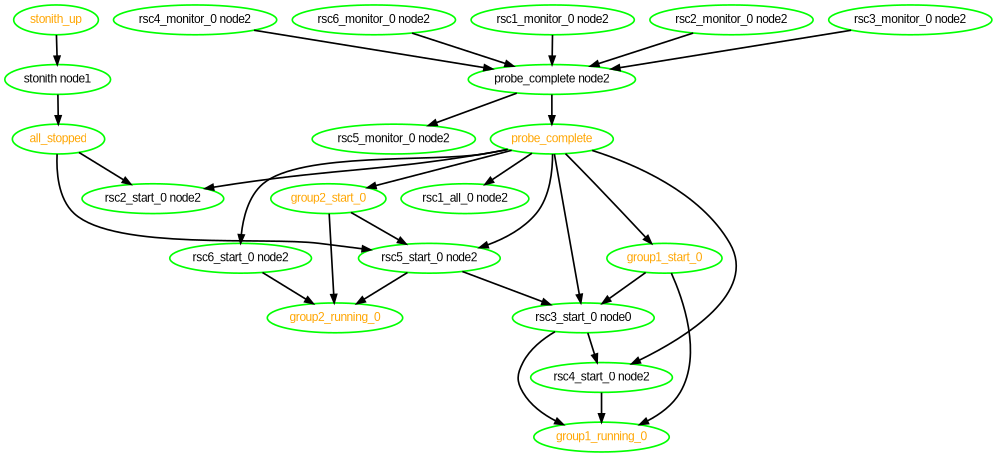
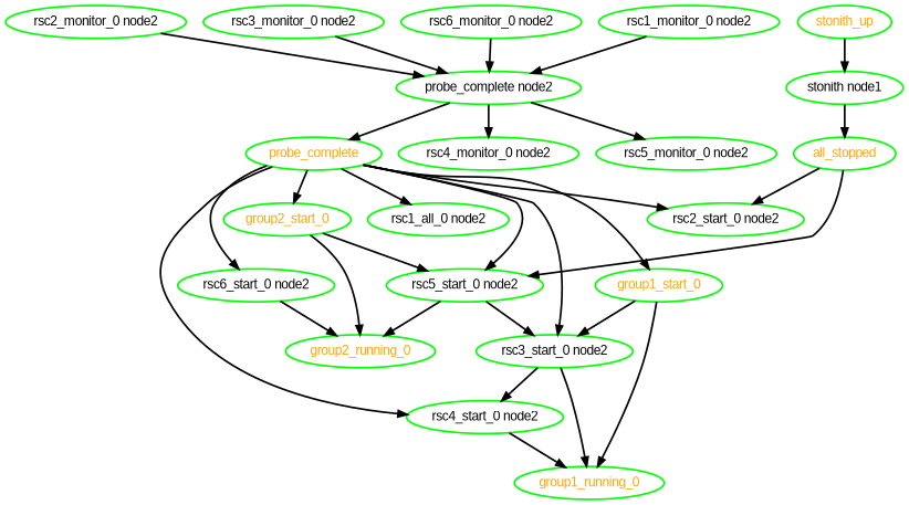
  digraph {
    fontname="Liberation Sans"
    node [color=green fontcolor=black fontname="Liberation Sans" style=bold]
    edge [fontname="Liberation Sans" style=bold]
    all_stopped [fontcolor=orange]
    "rsc2_start_0 node2"
    "rsc5_start_0 node2"
    group2_running_0 [fontcolor=orange]
-   "rsc3_start_0 node2" [label="rsc3_start_0 node0"]
+   "rsc3_start_0 node2"
    "rsc6_start_0 node2"
    group1_running_0 [fontcolor=orange]
    group1_start_0 [fontcolor=orange]
    "rsc4_start_0 node2"
    group2_start_0 [fontcolor=orange]
    probe_complete [fontcolor=orange]
    "probe_complete node2"
    "rsc5_monitor_0 node2"
    n14 [label="rsc1_all_0 node2"]
    "rsc1_monitor_0 node2"
    "rsc2_monitor_0 node2"
    "rsc3_monitor_0 node2"
    "rsc4_monitor_0 node2"
    "rsc6_monitor_0 node2"
    "stonith node1"
    stonith_up [fontcolor=orange]
    all_stopped -> "rsc2_start_0 node2"
    all_stopped -> "rsc5_start_0 node2"
    "rsc5_start_0 node2" -> group2_running_0
    "rsc5_start_0 node2" -> "rsc3_start_0 node2"
    "rsc3_start_0 node2" -> group1_running_0
    "rsc3_start_0 node2" -> "rsc4_start_0 node2"
    "rsc6_start_0 node2" -> group2_running_0
    group1_start_0 -> "rsc3_start_0 node2"
    group1_start_0 -> group1_running_0
    "rsc4_start_0 node2" -> group1_running_0
    group2_start_0 -> "rsc5_start_0 node2"
    group2_start_0 -> group2_running_0
    probe_complete -> "rsc2_start_0 node2"
    probe_complete -> "rsc5_start_0 node2"
    probe_complete -> "rsc3_start_0 node2"
    probe_complete -> "rsc6_start_0 node2"
    probe_complete -> group1_start_0
    probe_complete -> "rsc4_start_0 node2"
    probe_complete -> group2_start_0
    probe_complete -> n14
    "probe_complete node2" -> probe_complete
    "probe_complete node2" -> "rsc5_monitor_0 node2"
    "rsc1_monitor_0 node2" -> "probe_complete node2"
    "rsc2_monitor_0 node2" -> "probe_complete node2"
    "rsc3_monitor_0 node2" -> "probe_complete node2"
-   "rsc4_monitor_0 node2" -> "probe_complete node2"
+   "probe_complete node2" -> "rsc4_monitor_0 node2"
    "rsc6_monitor_0 node2" -> "probe_complete node2"
    "stonith node1" -> all_stopped
    stonith_up -> "stonith node1"
  }
